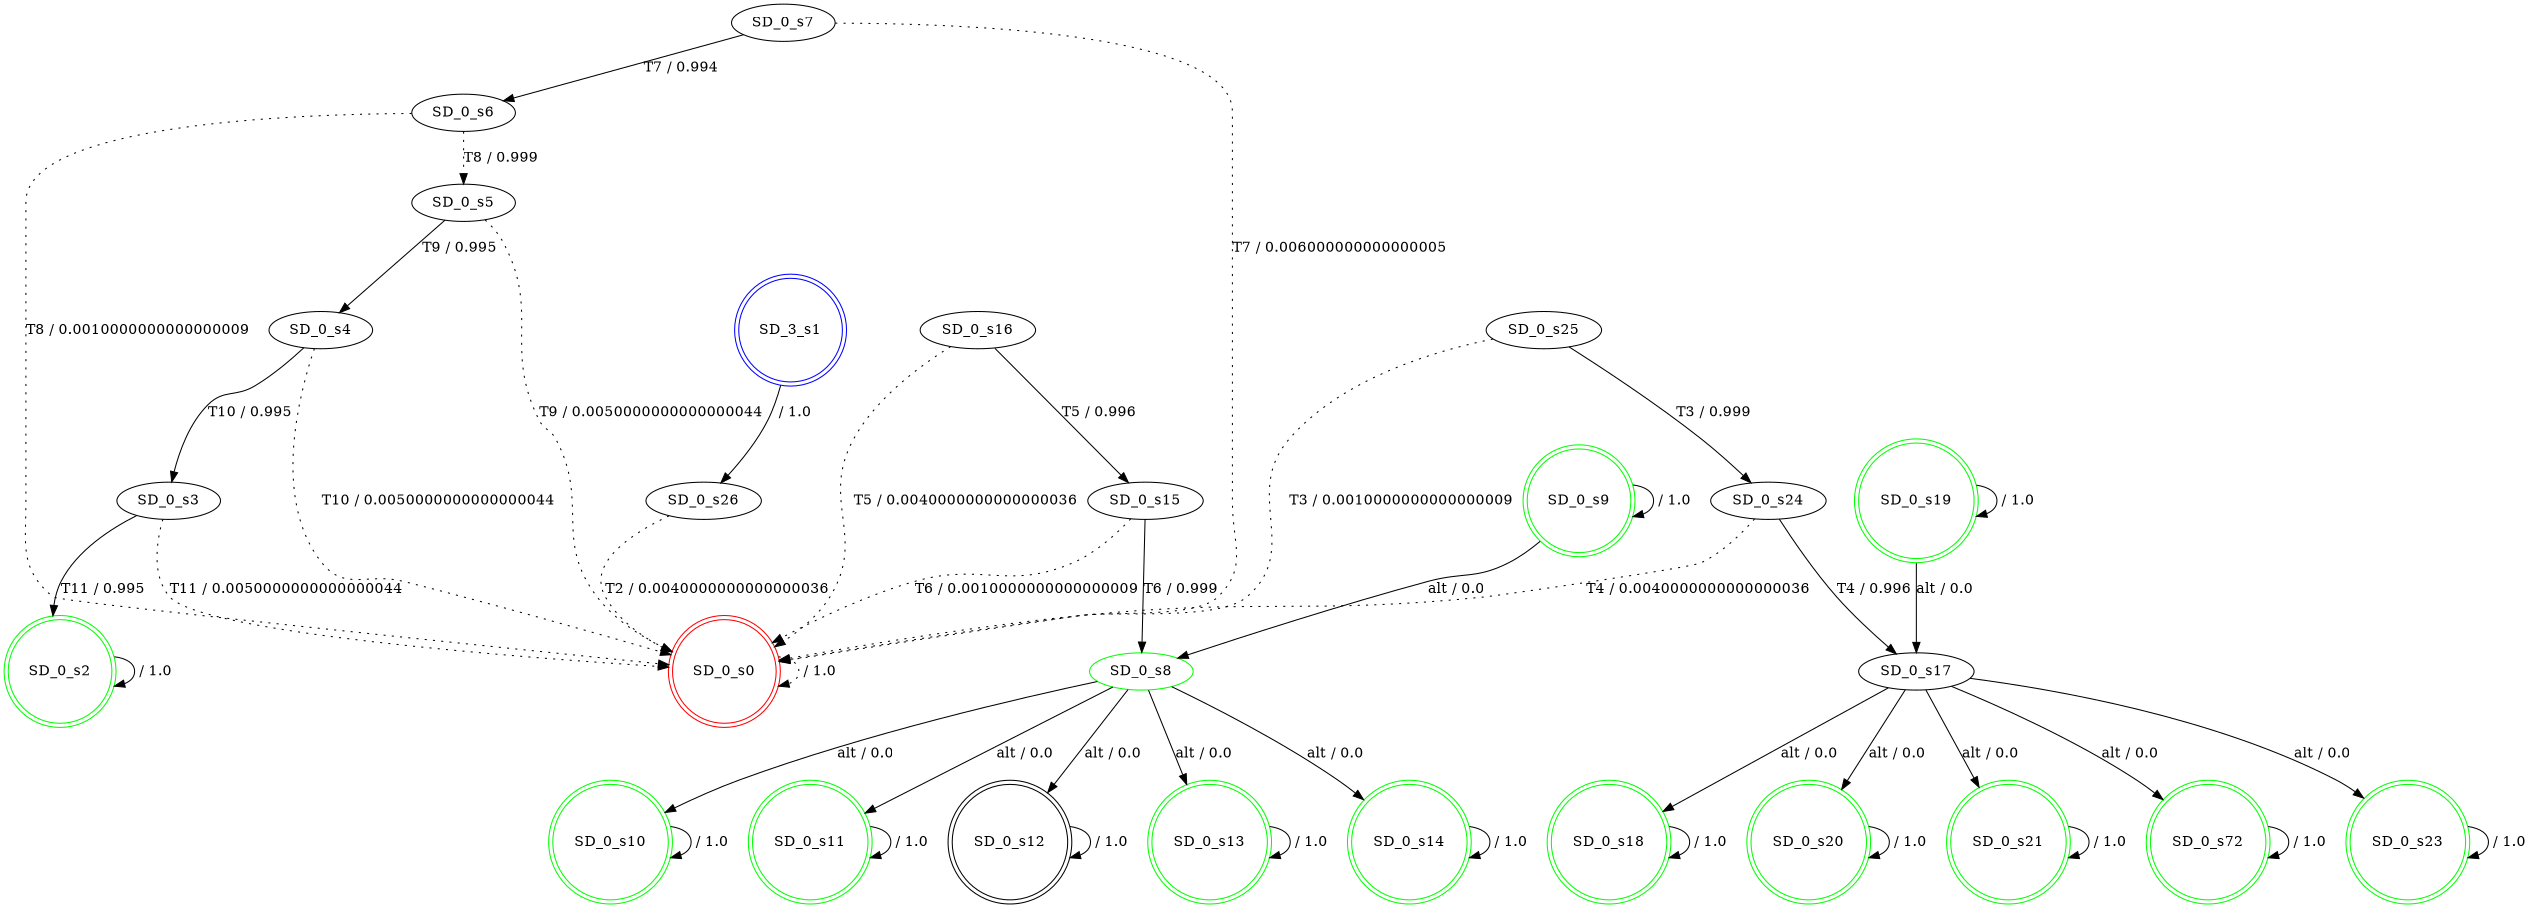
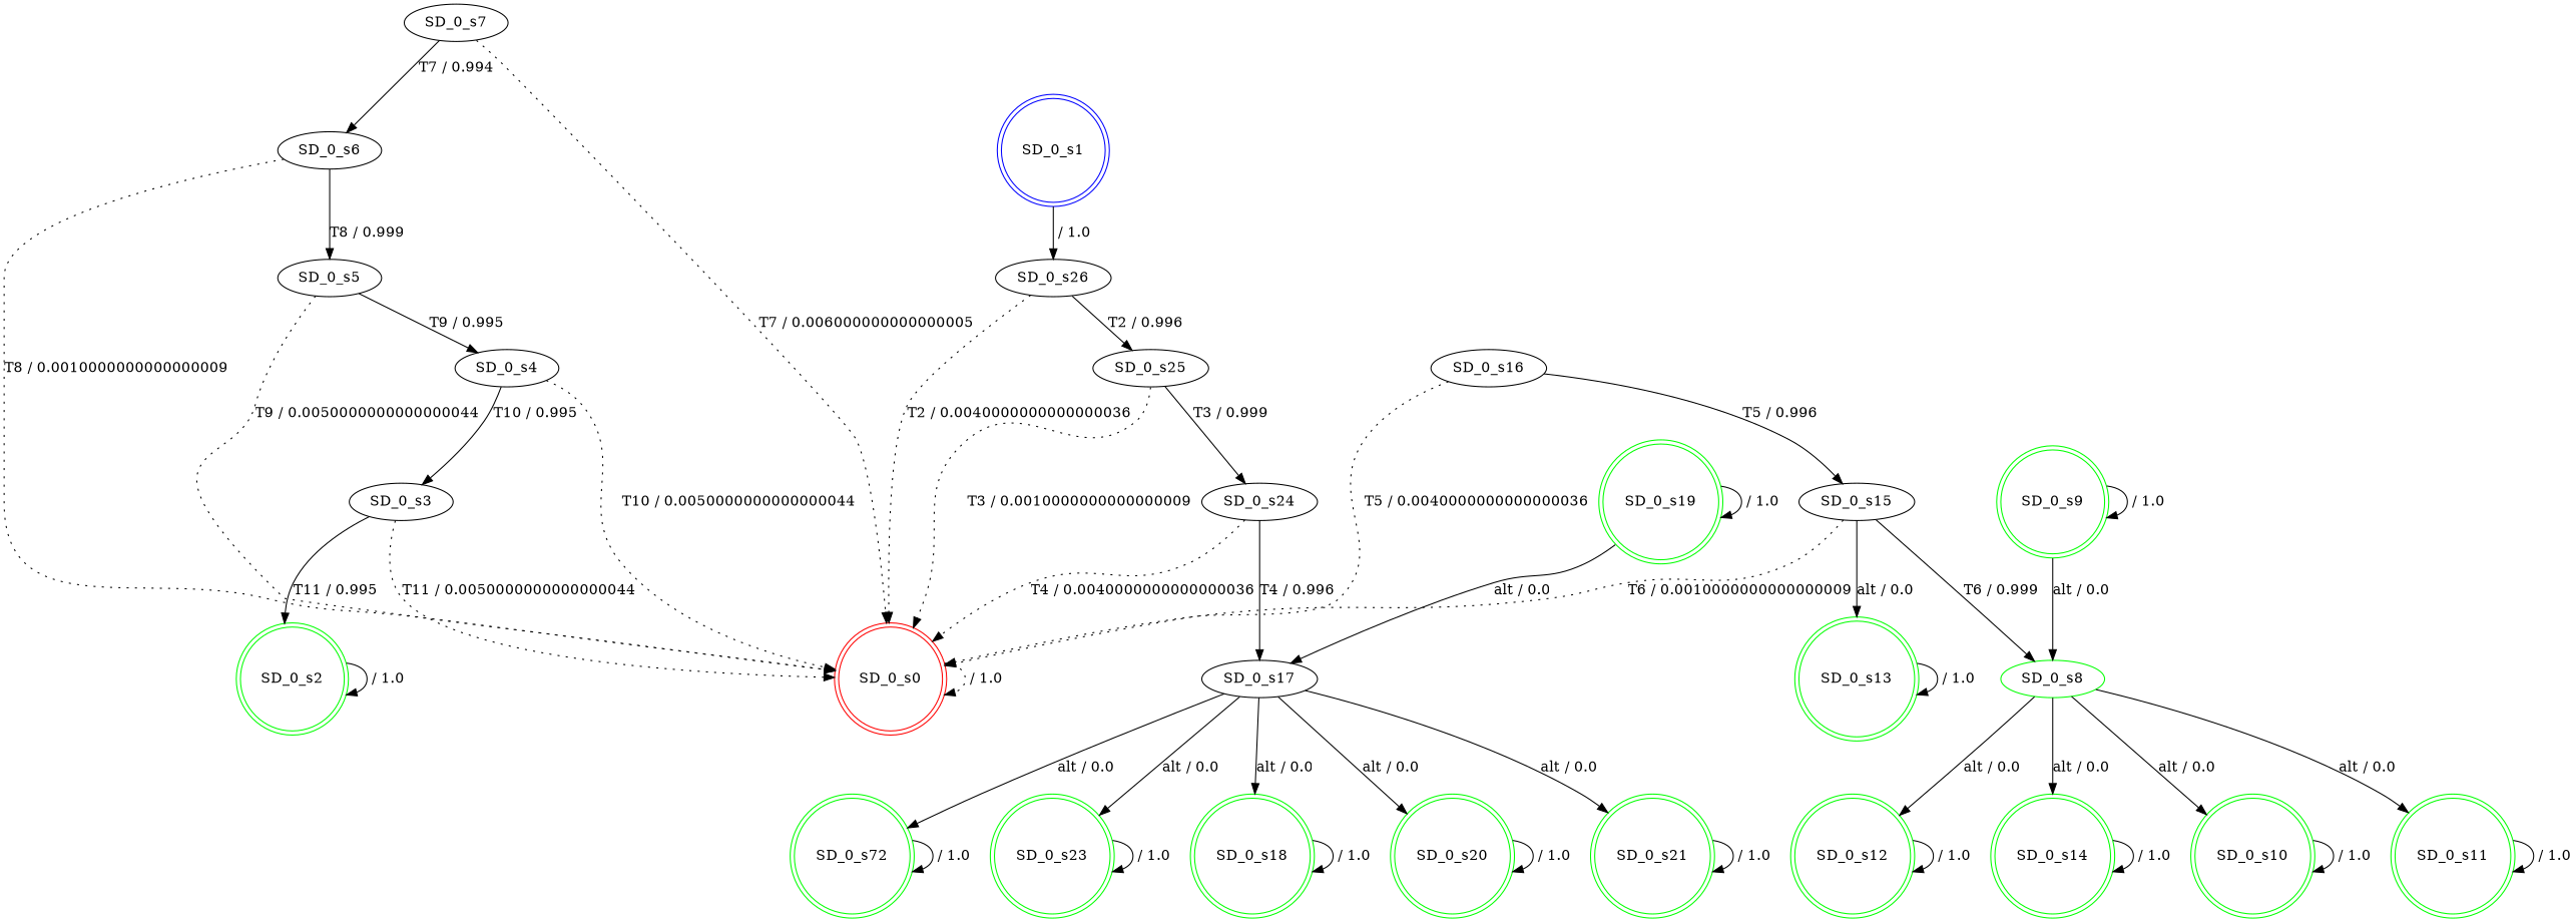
  digraph {
    node [color=green shape=doublecircle]
    n1 [color=red label=SD_0_s0]
-   n2 [color=blue label=SD_3_s1]
+   n2 [color=blue label=SD_0_s1]
    n3 [label=SD_0_s26 color="" shape=""]
    n4 [label=SD_0_s25 color="" shape=""]
    n5 [label=SD_0_s2]
    n6 [label=SD_0_s3 color="" shape=""]
    n7 [label=SD_0_s4 color="" shape=""]
    n8 [label=SD_0_s5 color="" shape=""]
    n9 [label=SD_0_s6 color="" shape=""]
    n10 [label=SD_0_s7 color="" shape=""]
    n11 [label=SD_0_s8 shape=""]
    n12 [label=SD_0_s10]
    n13 [label=SD_0_s11]
-   n14 [color=black label=SD_0_s12]
+   n14 [label=SD_0_s12]
    n15 [label=SD_0_s13]
    n16 [label=SD_0_s14]
    n17 [label=SD_0_s9]
    n18 [label=SD_0_s15 color="" shape=""]
    n19 [label=SD_0_s16 color="" shape=""]
    n20 [label=SD_0_s17 color="" shape=""]
    n21 [label=SD_0_s18]
    n22 [label=SD_0_s20]
    n23 [label=SD_0_s21]
    n24 [label=SD_0_s72]
    n25 [label=SD_0_s23]
    n26 [label=SD_0_s19]
    n27 [label=SD_0_s24 color="" shape=""]
    n1 -> n1 [label=" / 1.0" style=dotted]
    n2 -> n3 [label=" / 1.0"]
    n3 -> n1 [label="T2 / 0.0040000000000000036" style=dotted]
+   n3 -> n4 [label="T2 / 0.996"]
    n4 -> n1 [label="T3 / 0.0010000000000000009" style=dotted]
    n4 -> n27 [label="T3 / 0.999"]
    n5 -> n5 [label=" / 1.0"]
    n6 -> n1 [label="T11 / 0.0050000000000000044" style=dotted]
    n6 -> n5 [label="T11 / 0.995"]
    n7 -> n1 [label="T10 / 0.0050000000000000044" style=dotted]
    n7 -> n6 [label="T10 / 0.995"]
    n8 -> n1 [label="T9 / 0.0050000000000000044" style=dotted]
    n8 -> n7 [label="T9 / 0.995"]
    n9 -> n1 [label="T8 / 0.0010000000000000009" style=dotted]
-   n9 -> n8 [label="T8 / 0.999" style=dotted]
+   n9 -> n8 [label="T8 / 0.999"]
    n10 -> n1 [label="T7 / 0.006000000000000005" style=dotted]
    n10 -> n9 [label="T7 / 0.994"]
    n11 -> n12 [label="alt / 0.0"]
    n11 -> n13 [label="alt / 0.0"]
    n11 -> n14 [label="alt / 0.0"]
-   n11 -> n15 [label="alt / 0.0"]
+   n18 -> n15 [label="alt / 0.0"]
    n11 -> n16 [label="alt / 0.0"]
    n12 -> n12 [label=" / 1.0"]
    n13 -> n13 [label=" / 1.0"]
    n14 -> n14 [label=" / 1.0"]
    n15 -> n15 [label=" / 1.0"]
    n16 -> n16 [label=" / 1.0"]
    n17 -> n11 [label="alt / 0.0"]
    n17 -> n17 [label=" / 1.0"]
    n18 -> n1 [label="T6 / 0.0010000000000000009" style=dotted]
    n18 -> n11 [label="T6 / 0.999"]
    n19 -> n1 [label="T5 / 0.0040000000000000036" style=dotted]
    n19 -> n18 [label="T5 / 0.996"]
    n20 -> n21 [label="alt / 0.0"]
    n20 -> n22 [label="alt / 0.0"]
    n20 -> n23 [label="alt / 0.0"]
    n20 -> n24 [label="alt / 0.0"]
    n20 -> n25 [label="alt / 0.0"]
    n21 -> n21 [label=" / 1.0"]
    n22 -> n22 [label=" / 1.0"]
    n23 -> n23 [label=" / 1.0"]
    n24 -> n24 [label=" / 1.0"]
    n25 -> n25 [label=" / 1.0"]
    n26 -> n20 [label="alt / 0.0"]
    n26 -> n26 [label=" / 1.0"]
    n27 -> n1 [label="T4 / 0.0040000000000000036" style=dotted]
    n27 -> n20 [label="T4 / 0.996"]
  }
